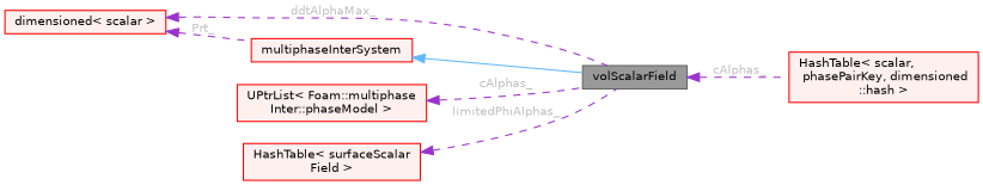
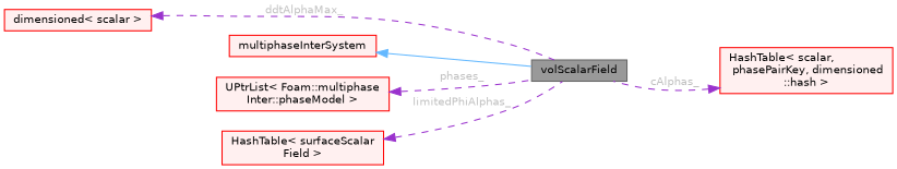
  digraph {
    rankdir=LR
    node [color=red fillcolor="#FFF0F0" fontname=Helvetica fontsize=10 shape=box style=filled]
    edge [color=darkorchid3 dir=back fontname=Helvetica fontsize=10 labelfontname=Helvetica labelfontsize=10 style=dashed fontcolor=grey]
    n1 [color=gray40 fillcolor=grey60 fontcolor=black height=0.2 label=volScalarField width=0.4]
    n2 [height=0.2 label=multiphaseInterSystem width=0.4]
    n3 [height=0.2 label="dimensioned\< scalar \>" width=0.4]
    n4 [height=0.2 label="UPtrList\< Foam::multiphase\lInter::phaseModel \>" width=0.4]
    n5 [height=0.2 label="HashTable\< scalar,\l phasePairKey, dimensioned\l::hash \>" width=0.4]
    n6 [height=0.2 label="HashTable\< surfaceScalar\lField \>" width=0.4]
    n2 -> n1 [color=steelblue1 style=solid fontcolor=""]
    n3 -> n1 [label=" ddtAlphaMax_"]
-   n3 -> n2 [label=" Prt_"]
-   n4 -> n1 [label=" cAlphas_"]
-   n1 -> n5 [label=" cAlphas_"]
+   n4 -> n1 [label=" phases_"]
+   n5 -> n1 [label=" cAlphas_"]
    n6 -> n1 [label=" limitedPhiAlphas_"]
  }
